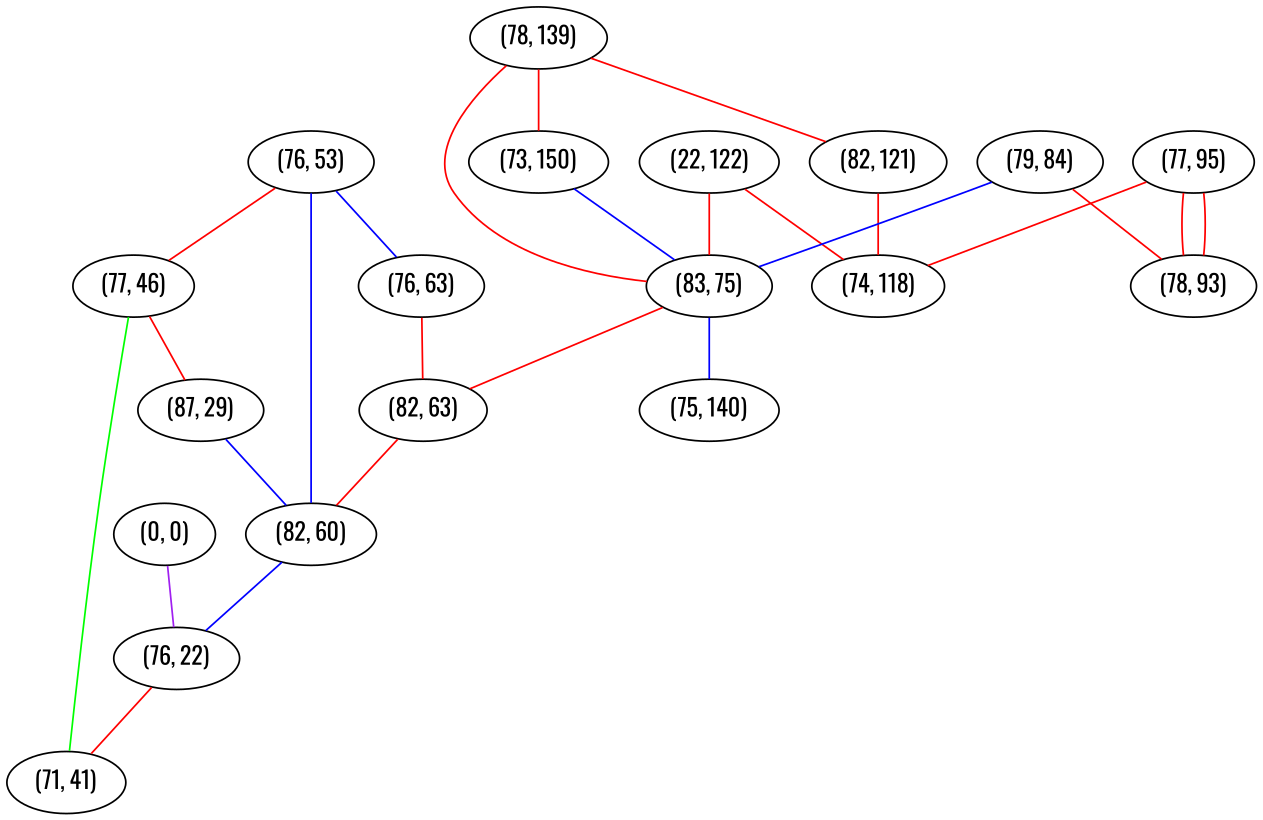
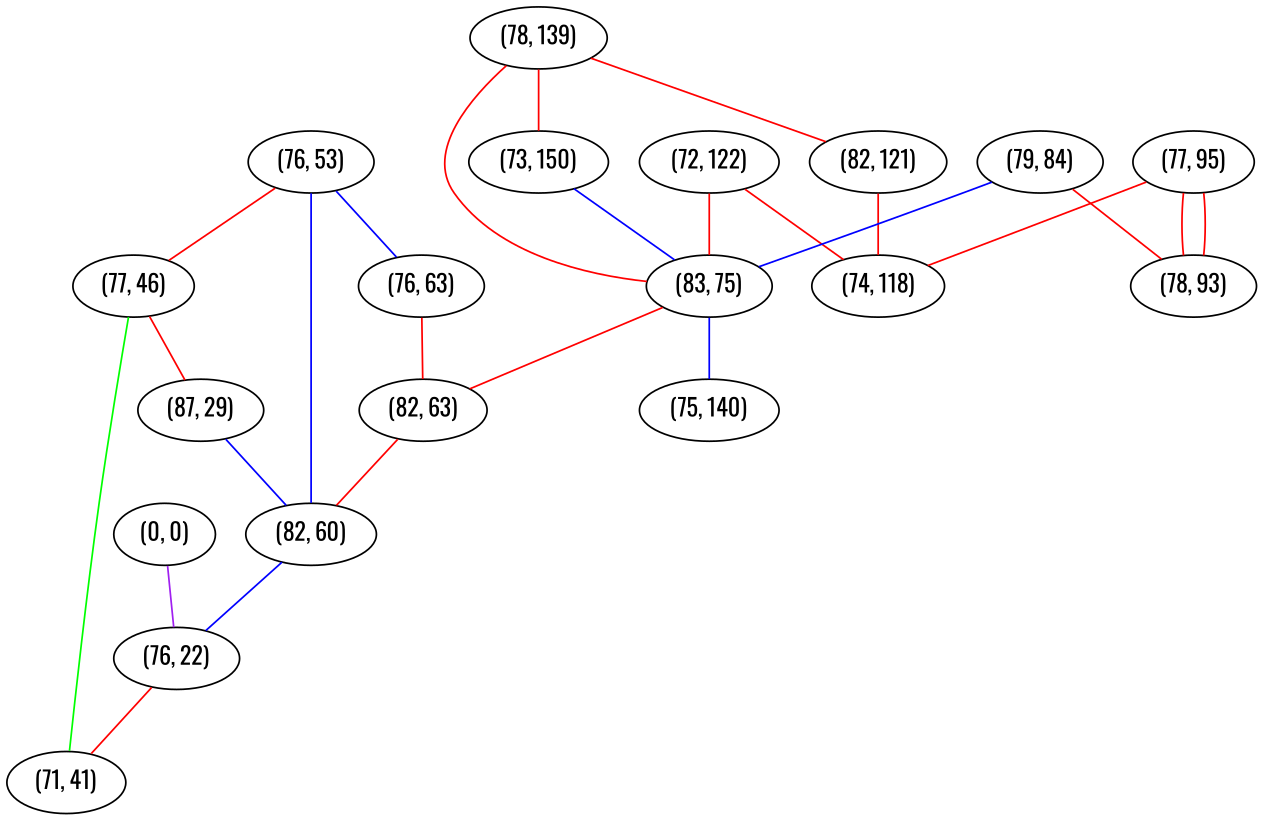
  graph {
    fontname=Oswald
    node [fontname=Oswald]
    edge [color=red fontname=Oswald weight=1]
    "(76, 53)"
    "(77, 46)"
    "(76, 63)"
    "(82, 60)"
    "(87, 29)"
    "(71, 41)"
    "(82, 63)"
    "(76, 22)"
    "(78, 139)"
    "(82, 121)"
    "(73, 150)"
    "(83, 75)"
    "(74, 118)"
    "(77, 95)"
    "(78, 93)"
    "(75, 140)"
-   "(72, 122)" [label="(22, 122)"]
+   "(72, 122)"
    "(79, 84)"
    "(0, 0)"
    "(76, 53)" -- "(77, 46)"
    "(76, 53)" -- "(76, 63)" [color=blue weight=3]
    "(76, 53)" -- "(82, 60)" [color=blue weight=3]
    "(77, 46)" -- "(87, 29)"
    "(77, 46)" -- "(71, 41)" [color=green weight=2]
    "(76, 63)" -- "(82, 63)"
    "(82, 60)" -- "(76, 22)" [color=blue weight=3]
    "(87, 29)" -- "(82, 60)" [color=blue weight=3]
    "(82, 63)" -- "(82, 60)"
    "(76, 22)" -- "(71, 41)"
    "(78, 139)" -- "(82, 121)"
    "(78, 139)" -- "(73, 150)"
    "(78, 139)" -- "(83, 75)"
    "(82, 121)" -- "(74, 118)"
    "(73, 150)" -- "(83, 75)" [color=blue weight=3]
    "(83, 75)" -- "(82, 63)"
    "(83, 75)" -- "(75, 140)" [color=blue weight=3]
    "(77, 95)" -- "(74, 118)"
    "(77, 95)" -- "(78, 93)"
    "(77, 95)" -- "(78, 93)"
    "(72, 122)" -- "(83, 75)" [weight=3]
    "(72, 122)" -- "(74, 118)"
    "(79, 84)" -- "(83, 75)" [color=blue weight=3]
    "(79, 84)" -- "(78, 93)"
    "(0, 0)" -- "(76, 22)" [color=purple weight=4]
  }
